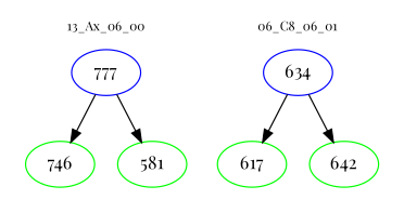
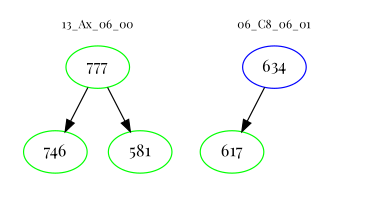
  digraph {
    fontname="Playfair Display"
    node [color=green fontname="Playfair Display"]
    edge [color=black fontname="Playfair Display"]
-   n1 [color=blue label=777]
+   n1 [label=777]
    n2 [label=746]
    n3 [label=581]
    n4 [color=blue label=634]
    n5 [label=617]
-   n6 [label=642]
    subgraph cluster_1 {
      color=white
      fontsize=10
      label="13_Ax_06_00"
      n1
      n2
      n3
    }
    subgraph cluster_2 {
      color=white
      fontsize=10
      label="06_C8_06_01"
      n4
      n5
-     n6
    }
    n1 -> n2
    n1 -> n3
    n4 -> n5
-   n4 -> n6
  }
